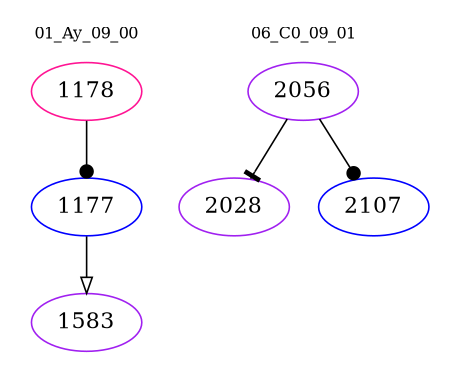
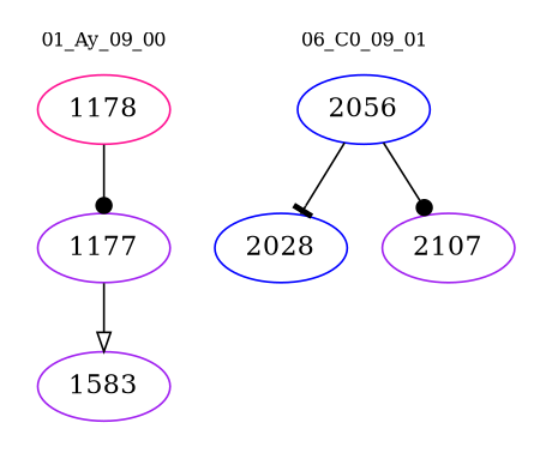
  digraph {
    node [color=purple]
    edge [arrowhead=dot color=black]
-   n1 [color=blue label=1177]
+   n1 [label=1177]
    n2 [label=1583]
    n3 [color=deeppink label=1178]
-   n4 [label=2056]
-   n5 [label=2028]
-   n6 [color=blue label=2107]
+   n4 [color=blue label=2056]
+   n5 [color=blue label=2028]
+   n6 [label=2107]
    subgraph cluster_1 {
      color=white
      fontsize=10
      label="01_Ay_09_00"
      n1
      n2
      n3
    }
    subgraph cluster_2 {
      color=white
      fontsize=10
      label="06_C0_09_01"
      n4
      n5
      n6
    }
    n1 -> n2 [arrowhead=onormal]
    n3 -> n1
    n4 -> n5 [arrowhead=tee]
    n4 -> n6
  }
